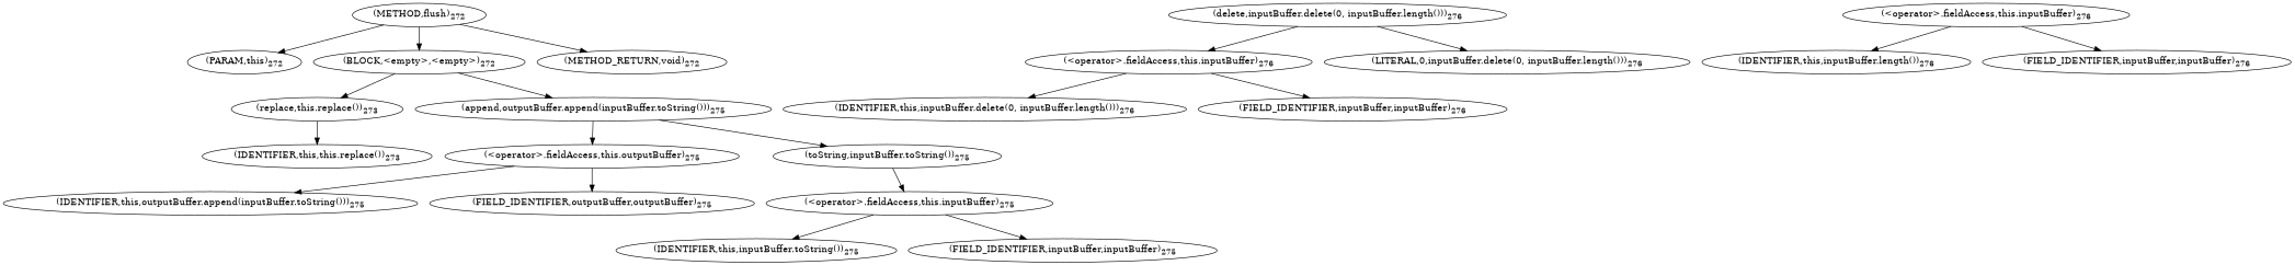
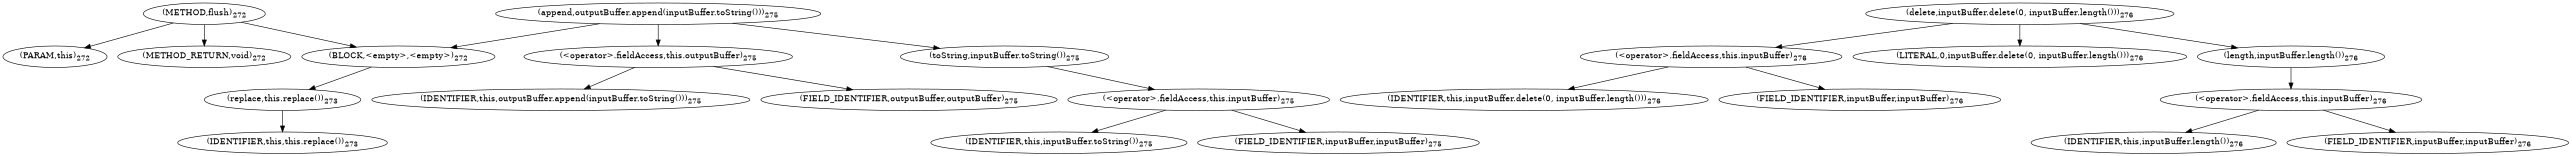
  digraph {
    n1 [label=<(METHOD,flush)<SUB>272</SUB>>]
    n2 [label=<(PARAM,this)<SUB>272</SUB>>]
    n3 [label=<(BLOCK,&lt;empty&gt;,&lt;empty&gt;)<SUB>272</SUB>>]
    n4 [label=<(METHOD_RETURN,void)<SUB>272</SUB>>]
    n5 [label=<(replace,this.replace())<SUB>273</SUB>>]
    n6 [label=<(append,outputBuffer.append(inputBuffer.toString()))<SUB>275</SUB>>]
    n7 [label=<(IDENTIFIER,this,this.replace())<SUB>273</SUB>>]
    n8 [label=<(&lt;operator&gt;.fieldAccess,this.outputBuffer)<SUB>275</SUB>>]
    n9 [label=<(toString,inputBuffer.toString())<SUB>275</SUB>>]
    n10 [label=<(delete,inputBuffer.delete(0, inputBuffer.length()))<SUB>276</SUB>>]
    n11 [label=<(&lt;operator&gt;.fieldAccess,this.inputBuffer)<SUB>276</SUB>>]
    n12 [label=<(LITERAL,0,inputBuffer.delete(0, inputBuffer.length()))<SUB>276</SUB>>]
+   n13 [label=<(length,inputBuffer.length())<SUB>276</SUB>>]
    n14 [label=<(IDENTIFIER,this,outputBuffer.append(inputBuffer.toString()))<SUB>275</SUB>>]
    n15 [label=<(FIELD_IDENTIFIER,outputBuffer,outputBuffer)<SUB>275</SUB>>]
    n16 [label=<(&lt;operator&gt;.fieldAccess,this.inputBuffer)<SUB>275</SUB>>]
    n17 [label=<(IDENTIFIER,this,inputBuffer.toString())<SUB>275</SUB>>]
    n18 [label=<(FIELD_IDENTIFIER,inputBuffer,inputBuffer)<SUB>275</SUB>>]
    n19 [label=<(IDENTIFIER,this,inputBuffer.delete(0, inputBuffer.length()))<SUB>276</SUB>>]
    n20 [label=<(FIELD_IDENTIFIER,inputBuffer,inputBuffer)<SUB>276</SUB>>]
    n21 [label=<(&lt;operator&gt;.fieldAccess,this.inputBuffer)<SUB>276</SUB>>]
    n22 [label=<(IDENTIFIER,this,inputBuffer.length())<SUB>276</SUB>>]
    n23 [label=<(FIELD_IDENTIFIER,inputBuffer,inputBuffer)<SUB>276</SUB>>]
    n1 -> n2
    n1 -> n3
    n1 -> n4
    n3 -> n5
-   n3 -> n6
+   n6 -> n3
    n5 -> n7
    n6 -> n8
    n6 -> n9
    n8 -> n14
    n8 -> n15
    n9 -> n16
    n10 -> n11
    n10 -> n12
+   n10 -> n13
    n11 -> n19
    n11 -> n20
+   n13 -> n21
    n16 -> n17
    n16 -> n18
    n21 -> n22
    n21 -> n23
  }
